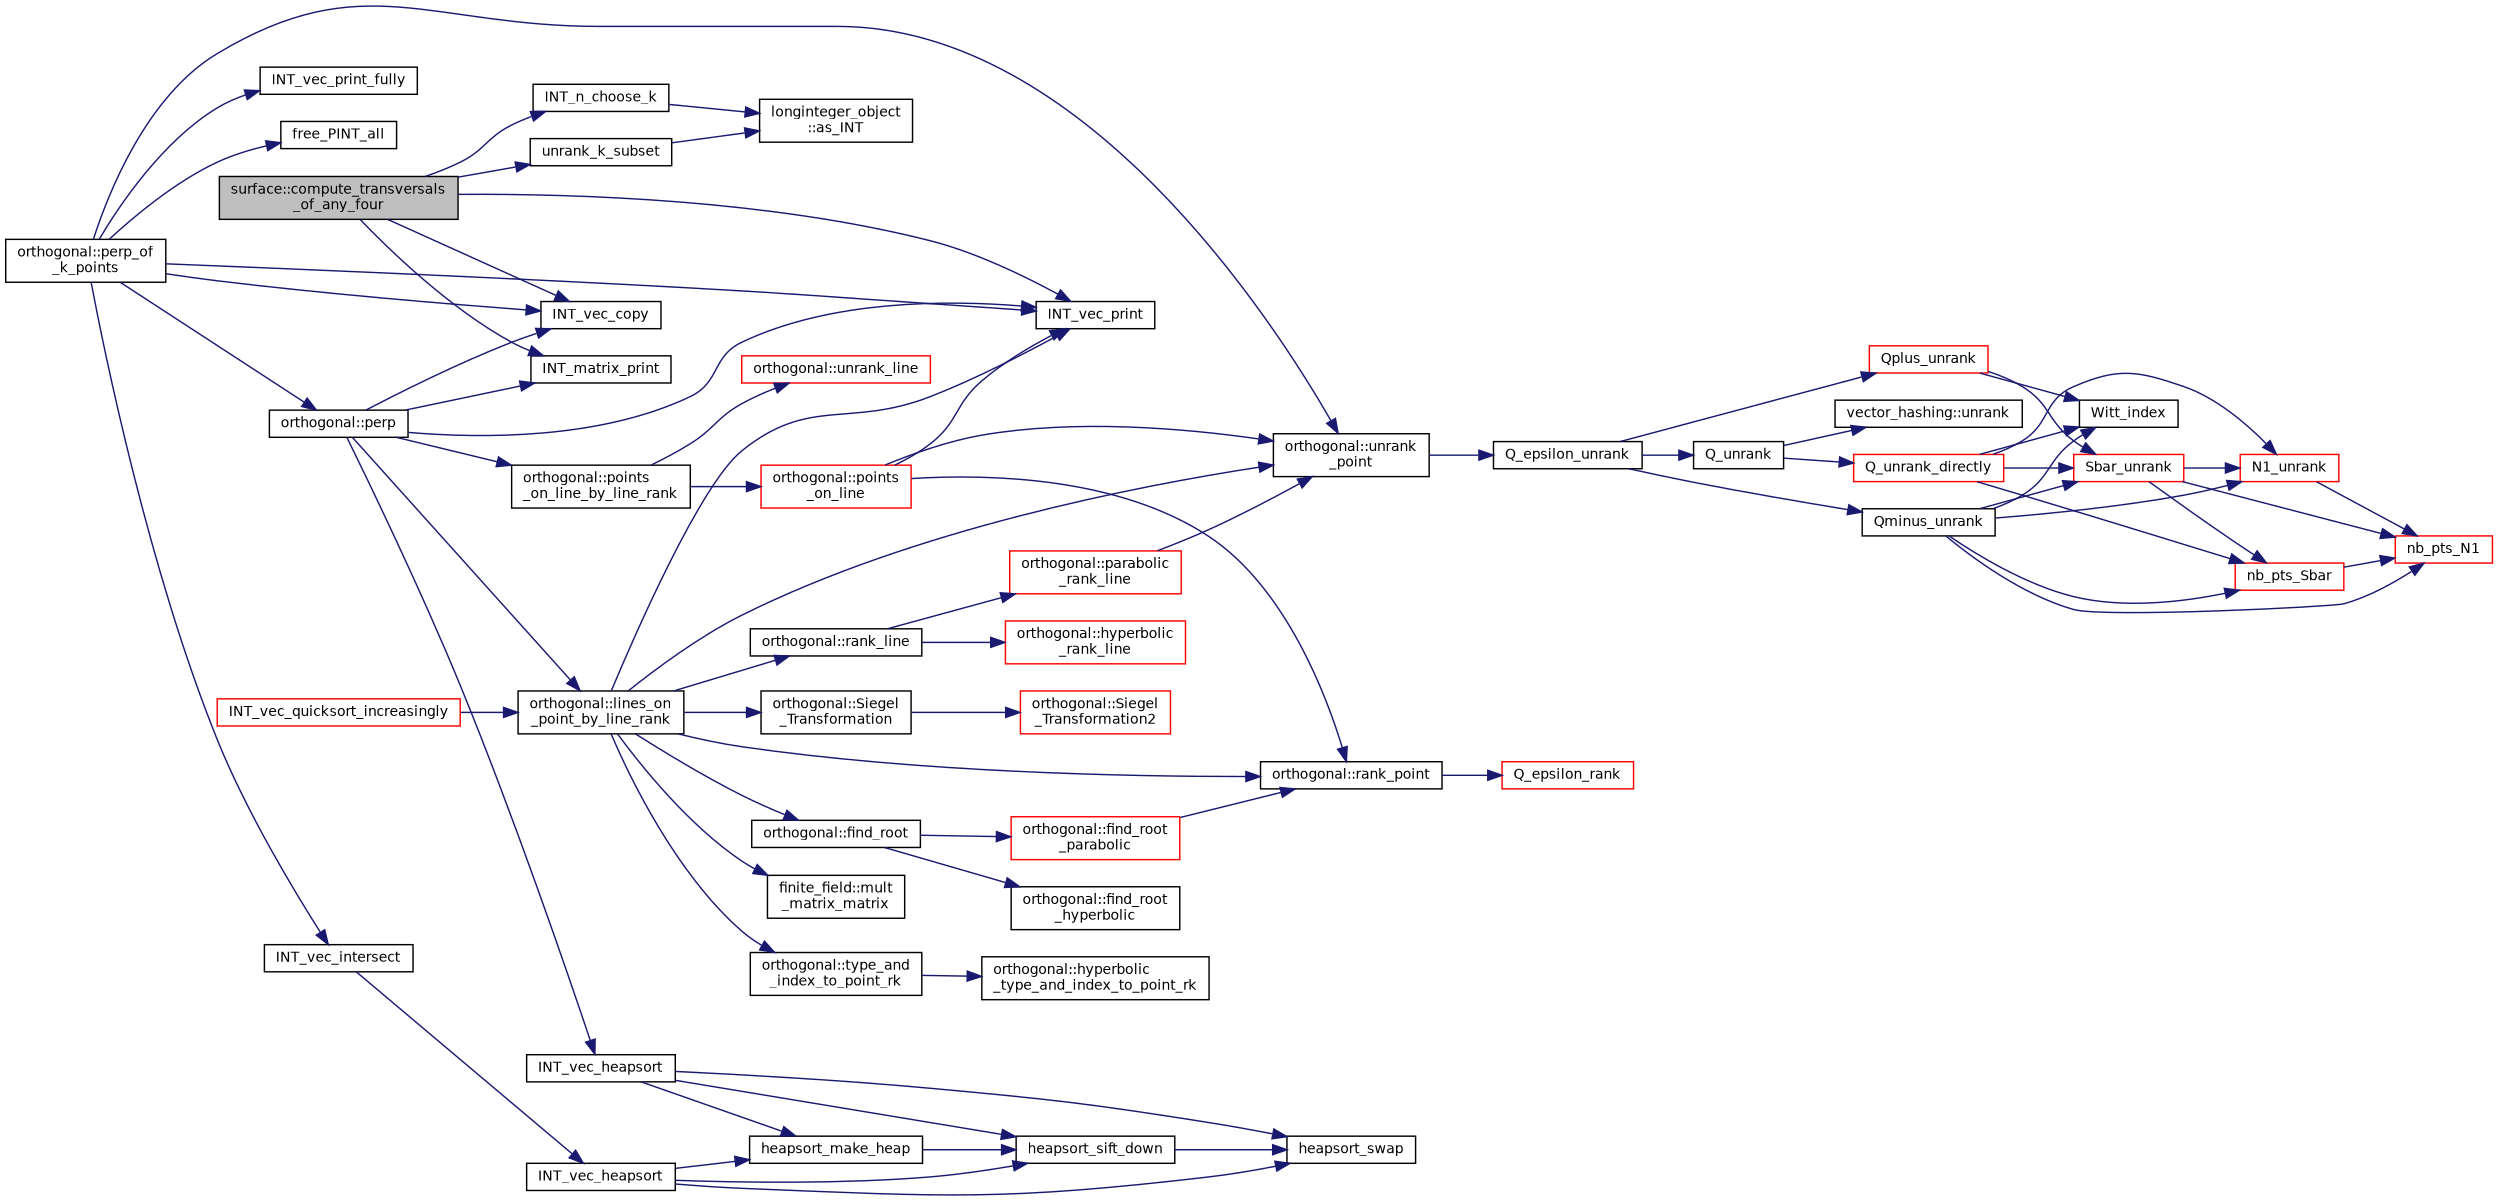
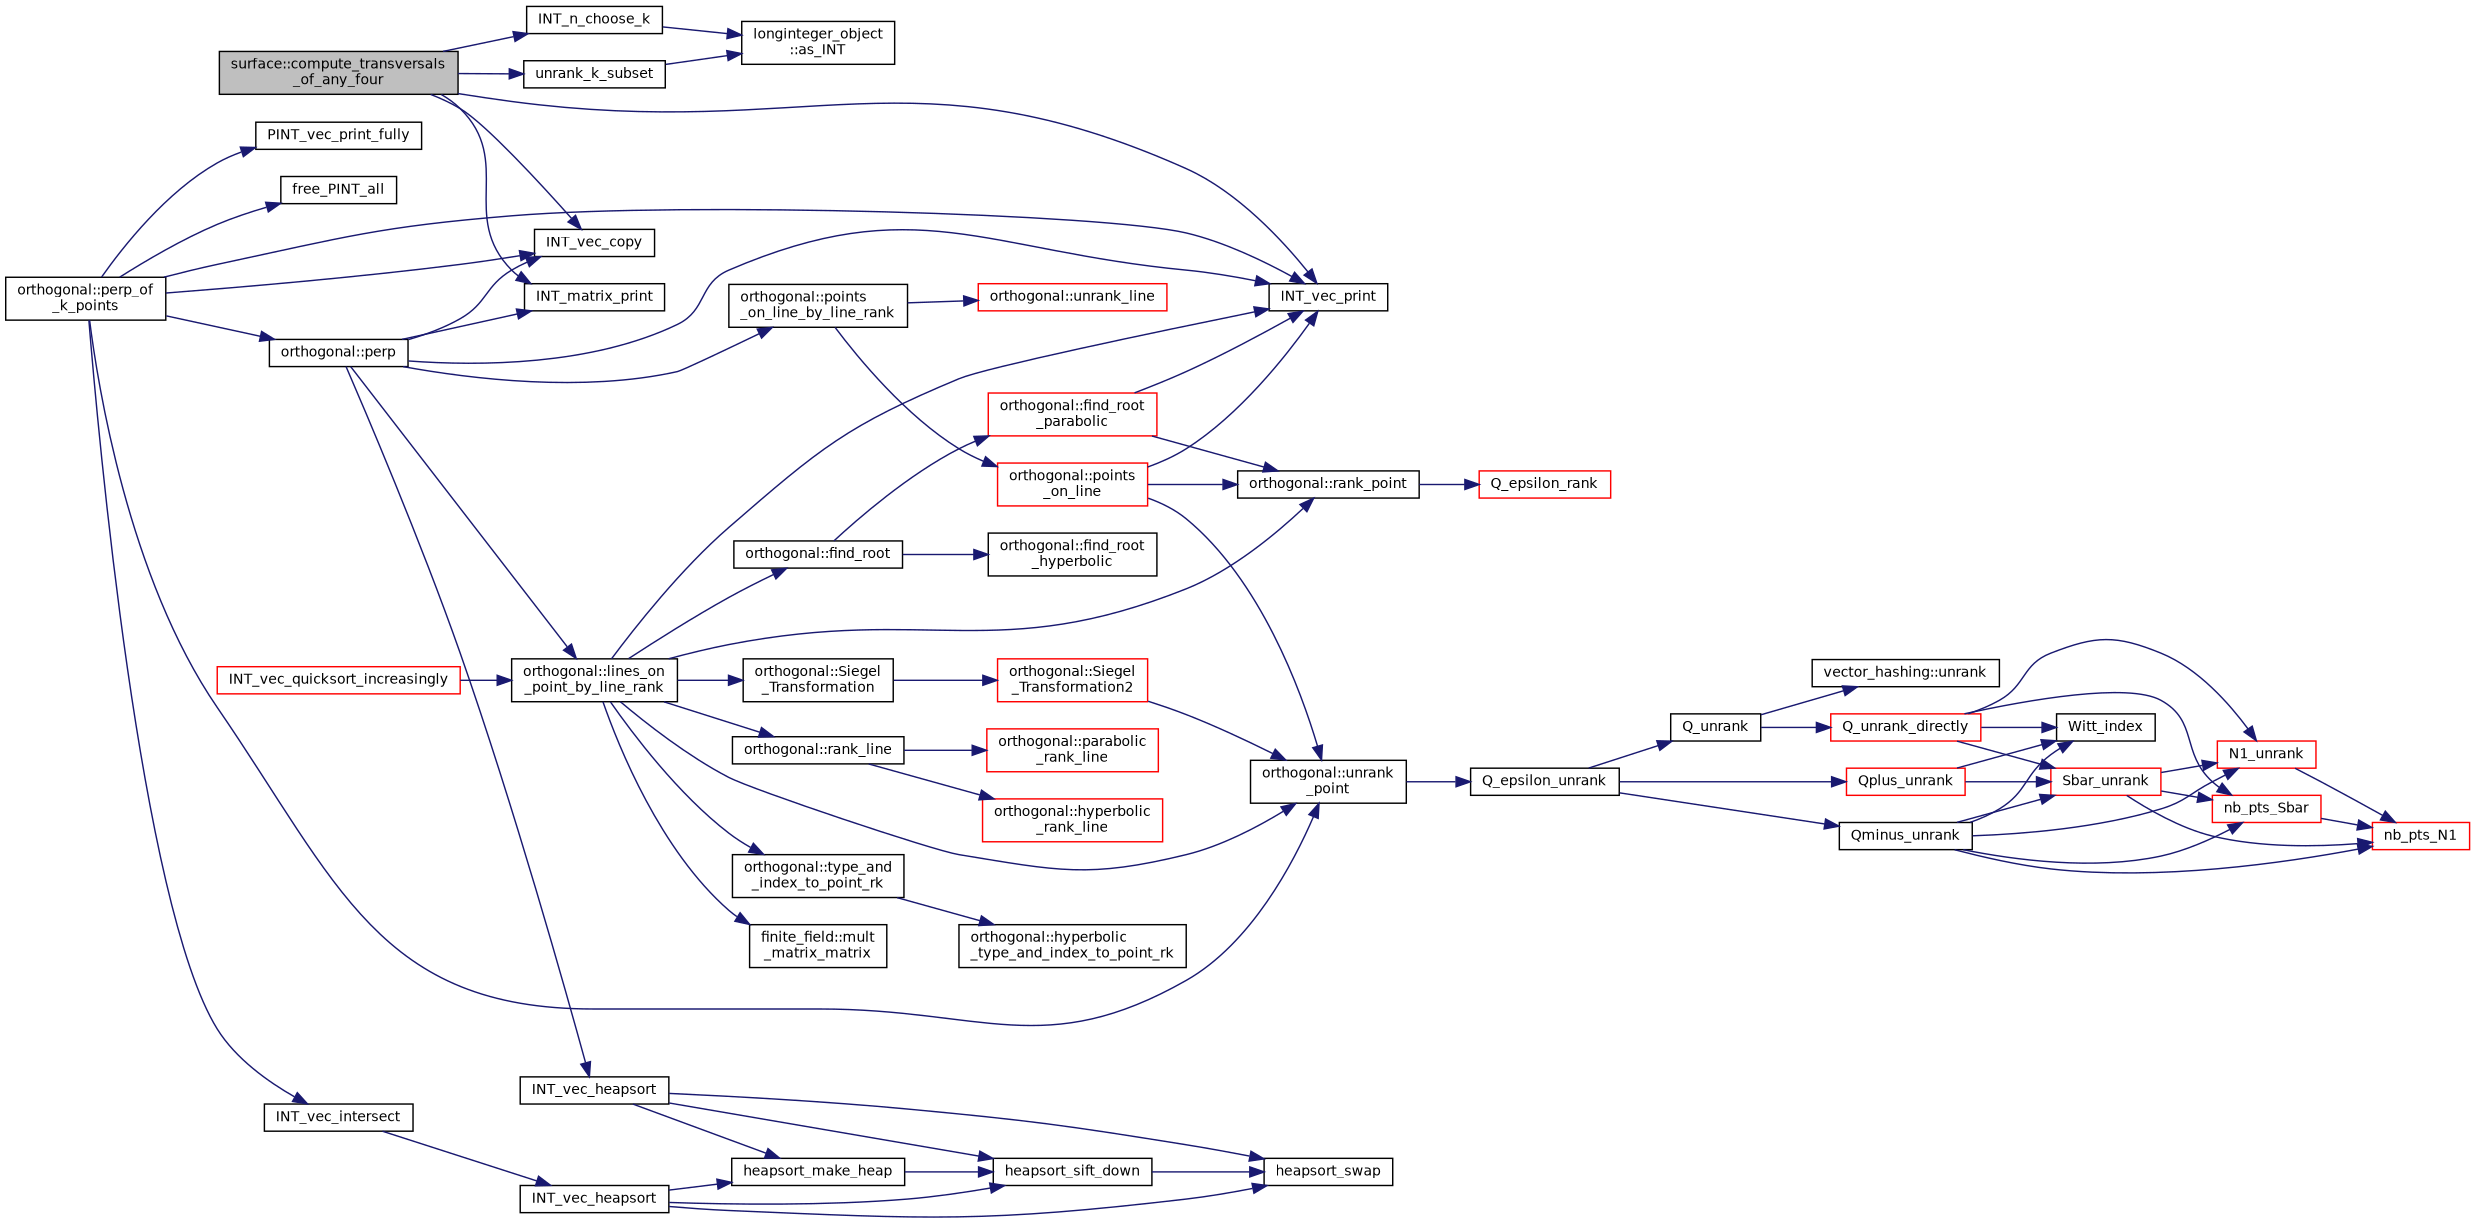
  digraph {
    rankdir=LR
    node [color=black fillcolor=white fontname=Helvetica fontsize=10 shape=record style=filled]
    edge [color=midnightblue fontname=Helvetica fontsize=10 labelfontname=Helvetica labelfontsize=10 style=solid]
    n1 [fillcolor=grey75 fontcolor=black height=0.2 label="surface::compute_transversals\l_of_any_four" width=0.4]
    n2 [height=0.2 label=INT_n_choose_k width=0.4]
    n3 [height=0.2 label=unrank_k_subset width=0.4]
    n4 [height=0.2 label=INT_vec_print width=0.4]
    n5 [height=0.2 label=INT_matrix_print width=0.4]
    n6 [height=0.2 label=INT_vec_copy width=0.4]
    n7 [height=0.2 label="longinteger_object\l::as_INT" width=0.4]
    n8 [height=0.2 label="orthogonal::perp_of\l_k_points" width=0.4]
    n9 [height=0.2 label="orthogonal::unrank\l_point" width=0.4]
    n10 [height=0.2 label="orthogonal::perp" width=0.4]
-   n11 [height=0.2 label=INT_vec_print_fully width=0.4]
+   n11 [height=0.2 label=PINT_vec_print_fully width=0.4]
    n12 [height=0.2 label=INT_vec_intersect width=0.4]
    n13 [height=0.2 label=free_PINT_all width=0.4]
    n14 [height=0.2 label=Q_epsilon_unrank width=0.4]
    n15 [height=0.2 label="orthogonal::lines_on\l_point_by_line_rank" width=0.4]
    n16 [height=0.2 label="orthogonal::points\l_on_line_by_line_rank" width=0.4]
    n17 [height=0.2 label=INT_vec_heapsort width=0.4]
    n18 [height=0.2 label=INT_vec_heapsort width=0.4]
    n19 [height=0.2 label=Q_unrank width=0.4]
    n20 [color=red height=0.2 label=Qplus_unrank width=0.4]
    n21 [height=0.2 label=Qminus_unrank width=0.4]
    n22 [height=0.2 label="vector_hashing::unrank" width=0.4]
    n23 [color=red height=0.2 label=Q_unrank_directly width=0.4]
    n24 [height=0.2 label=Witt_index width=0.4]
    n25 [color=red height=0.2 label=Sbar_unrank width=0.4]
    n26 [color=red height=0.2 label=nb_pts_Sbar width=0.4]
    n27 [color=red height=0.2 label=N1_unrank width=0.4]
    n28 [color=red height=0.2 label=nb_pts_N1 width=0.4]
    n29 [height=0.2 label="orthogonal::type_and\l_index_to_point_rk" width=0.4]
    n30 [height=0.2 label="orthogonal::rank_point" width=0.4]
    n31 [height=0.2 label="orthogonal::find_root" width=0.4]
    n32 [height=0.2 label="orthogonal::Siegel\l_Transformation" width=0.4]
    n33 [height=0.2 label="finite_field::mult\l_matrix_matrix" width=0.4]
    n34 [height=0.2 label="orthogonal::rank_line" width=0.4]
    n35 [color=red height=0.2 label="orthogonal::unrank_line" width=0.4]
    n36 [color=red height=0.2 label="orthogonal::points\l_on_line" width=0.4]
    n37 [height=0.2 label=heapsort_make_heap width=0.4]
    n38 [height=0.2 label=heapsort_sift_down width=0.4]
    n39 [height=0.2 label=heapsort_swap width=0.4]
    n40 [height=0.2 label="orthogonal::hyperbolic\l_type_and_index_to_point_rk" width=0.4]
    n41 [color=red height=0.2 label=Q_epsilon_rank width=0.4]
    n42 [height=0.2 label="orthogonal::find_root\l_hyperbolic" width=0.4]
    n43 [color=red height=0.2 label="orthogonal::find_root\l_parabolic" width=0.4]
    n44 [color=red height=0.2 label="orthogonal::Siegel\l_Transformation2" width=0.4]
    n45 [color=red height=0.2 label="orthogonal::hyperbolic\l_rank_line" width=0.4]
    n46 [color=red height=0.2 label="orthogonal::parabolic\l_rank_line" width=0.4]
    n47 [color=red height=0.2 label=INT_vec_quicksort_increasingly width=0.4]
    n1 -> n2
    n1 -> n3
    n1 -> n4
    n1 -> n5
    n1 -> n6
    n2 -> n7
    n3 -> n7
    n8 -> n4
    n8 -> n6
    n8 -> n9
    n8 -> n10
    n8 -> n11
    n8 -> n12
    n8 -> n13
    n9 -> n14
    n10 -> n4
    n10 -> n5
    n10 -> n6
    n10 -> n15
    n10 -> n16
    n10 -> n17
    n12 -> n18
    n14 -> n19
    n14 -> n20
    n14 -> n21
    n15 -> n4
    n15 -> n9
    n15 -> n29
    n15 -> n30
    n15 -> n31
    n15 -> n32
    n15 -> n33
    n15 -> n34
    n16 -> n35
    n16 -> n36
    n17 -> n37
    n17 -> n38
    n17 -> n39
    n18 -> n37
    n18 -> n38
    n18 -> n39
    n19 -> n22
    n19 -> n23
    n20 -> n24
    n20 -> n25
    n21 -> n24
    n21 -> n25
    n21 -> n26
    n21 -> n27
    n21 -> n28
    n23 -> n24
    n23 -> n25
    n23 -> n26
    n23 -> n27
    n25 -> n26
    n25 -> n27
    n25 -> n28
    n26 -> n28
    n27 -> n28
    n29 -> n40
    n30 -> n41
    n31 -> n42
    n31 -> n43
    n32 -> n44
    n34 -> n45
    n34 -> n46
    n36 -> n4
    n36 -> n9
    n36 -> n30
    n37 -> n38
    n38 -> n39
+   n43 -> n4
    n43 -> n30
-   n46 -> n9
+   n44 -> n9
    n47 -> n15
  }
